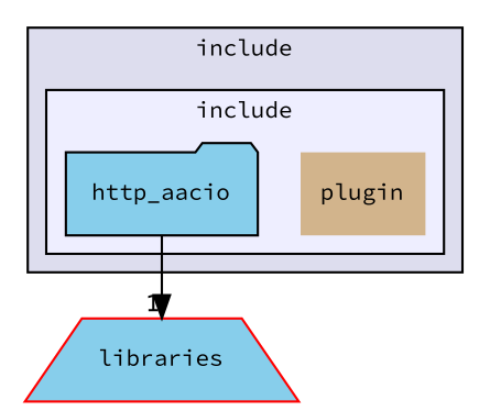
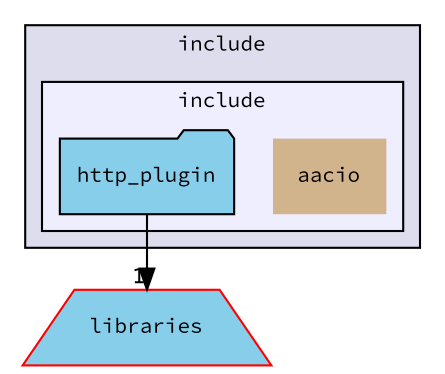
  digraph {
    compound=true
    fontname="Source Code Pro"
    node [fontname="Source Code Pro" fontsize=10 style=filled fillcolor=skyblue]
-   n1 [label=plugin shape=plaintext fillcolor=tan]
-   n2 [color=black label=http_aacio shape=folder]
+   n1 [label=aacio shape=plaintext fillcolor=tan]
+   n2 [color=black label=http_plugin shape=folder]
    n3 [color=red label=libraries shape=trapezium]
    subgraph cluster_1 {
      bgcolor="#ddddee"
      fontsize=10
      label=include
      pencolor=black
      subgraph cluster_2 {
        bgcolor="#eeeeff"
        fontsize=10
        pencolor=black
        n1
        n2
      }
    }
    n2 -> n3 [headlabel=1 labeldistance=1.5 labelfontname=Helvetica labelfontsize=10 fontname="Source Code Pro"]
  }
